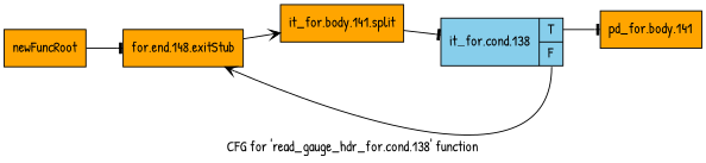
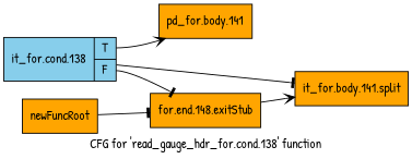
  digraph {
    fontname="Patrick Hand"
    label="CFG for 'read_gauge_hdr_for.cond.138' function"
    rankdir=LR
    node [fillcolor=orange fontname="Patrick Hand" shape=record style=filled]
    edge [arrowhead=vee fontname="Patrick Hand"]
    n1 [label="{newFuncRoot}"]
    n2 [label="{for.end.148.exitStub}"]
    n3 [fillcolor=skyblue label="{it_for.cond.138|{<s0>T|<s1>F}}"]
    n4 [label="{pd_for.body.141}"]
    n5 [label="{it_for.body.141.split}"]
    n1 -> n2 [arrowhead=tee]
    n2 -> n5
-   n3 -> n2 [tailport=s1]
-   n3 -> n4 [arrowhead=tee tailport=s0]
-   n5 -> n3 [arrowhead=tee]
+   n3 -> n2 [arrowhead=tee tailport=s1]
+   n3 -> n4 [tailport=s0]
+   n3 -> n5 [arrowhead=tee]
  }
